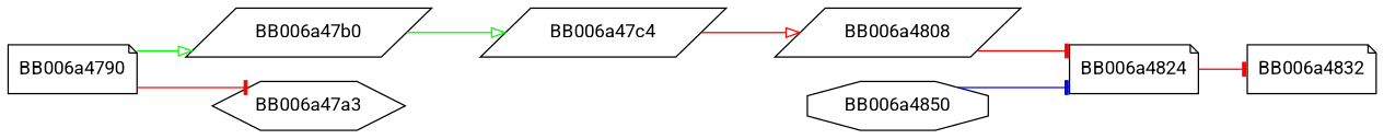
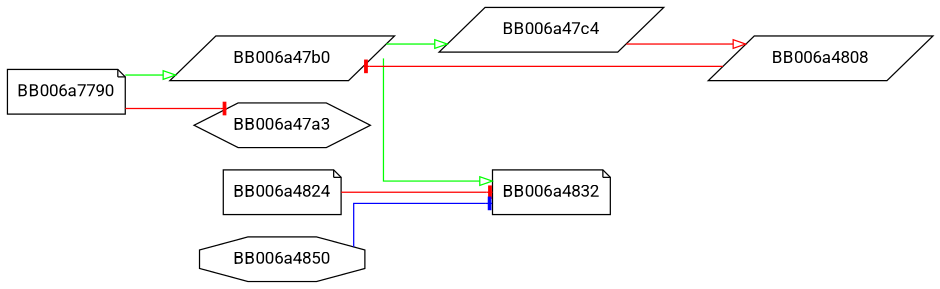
  digraph {
    fontname=Roboto
    rankdir=LR
    splines=ortho
    node [fontname=Roboto shape=note]
    edge [arrowhead=onormal color=red fontname=Roboto]
-   BB006a4790
+   BB006a4790 [label=BB006a7790]
    BB006a47b0 [shape=parallelogram]
    BB006a47a3 [shape=hexagon]
    BB006a4832
    BB006a47c4 [shape=parallelogram]
    BB006a4808 [shape=parallelogram]
    BB006a4824
    BB006a4850 [shape=octagon]
    BB006a4790 -> BB006a47b0 [color=green]
    BB006a4790 -> BB006a47a3 [arrowhead=tee]
+   BB006a47b0 -> BB006a4832 [color=green]
    BB006a47b0 -> BB006a47c4 [color=green]
    BB006a47c4 -> BB006a4808
-   BB006a4808 -> BB006a4824 [arrowhead=tee]
+   BB006a4808 -> BB006a47b0 [arrowhead=tee]
    BB006a4824 -> BB006a4832 [arrowhead=tee]
-   BB006a4850 -> BB006a4824 [arrowhead=tee color=blue]
+   BB006a4850 -> BB006a4832 [arrowhead=tee color=blue]
  }
